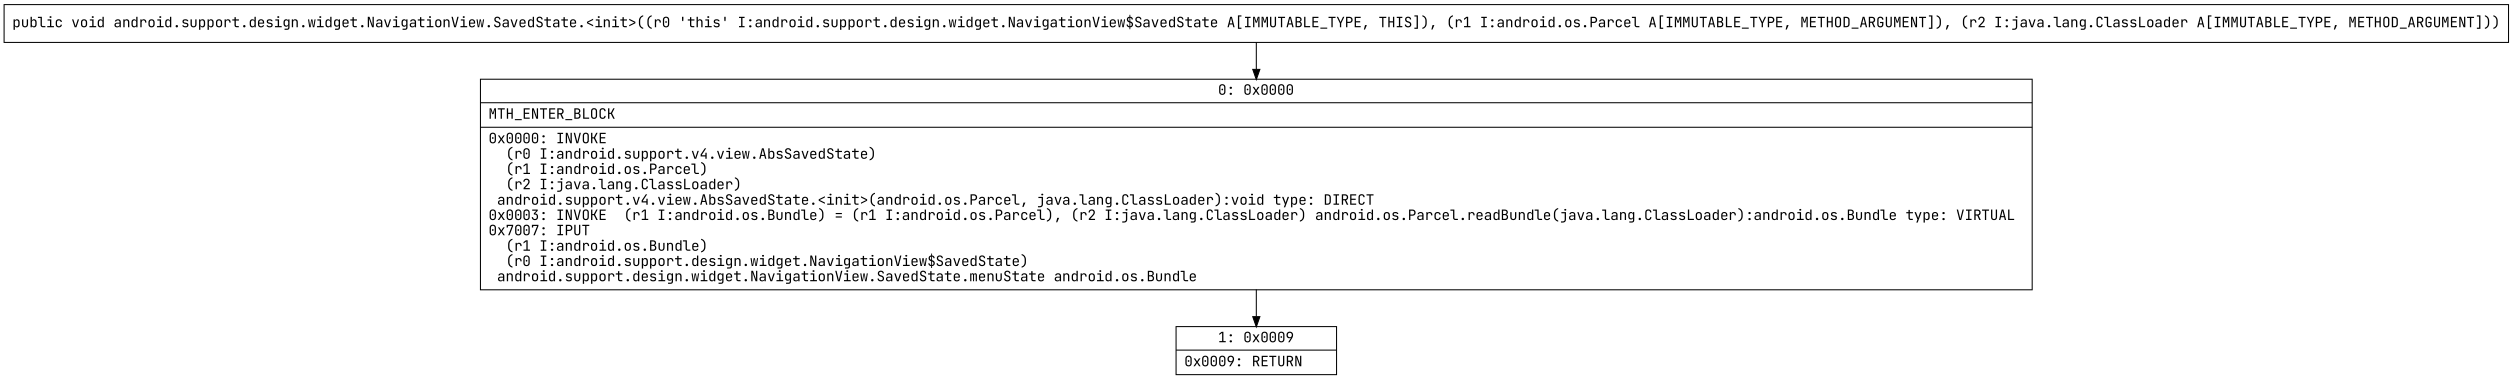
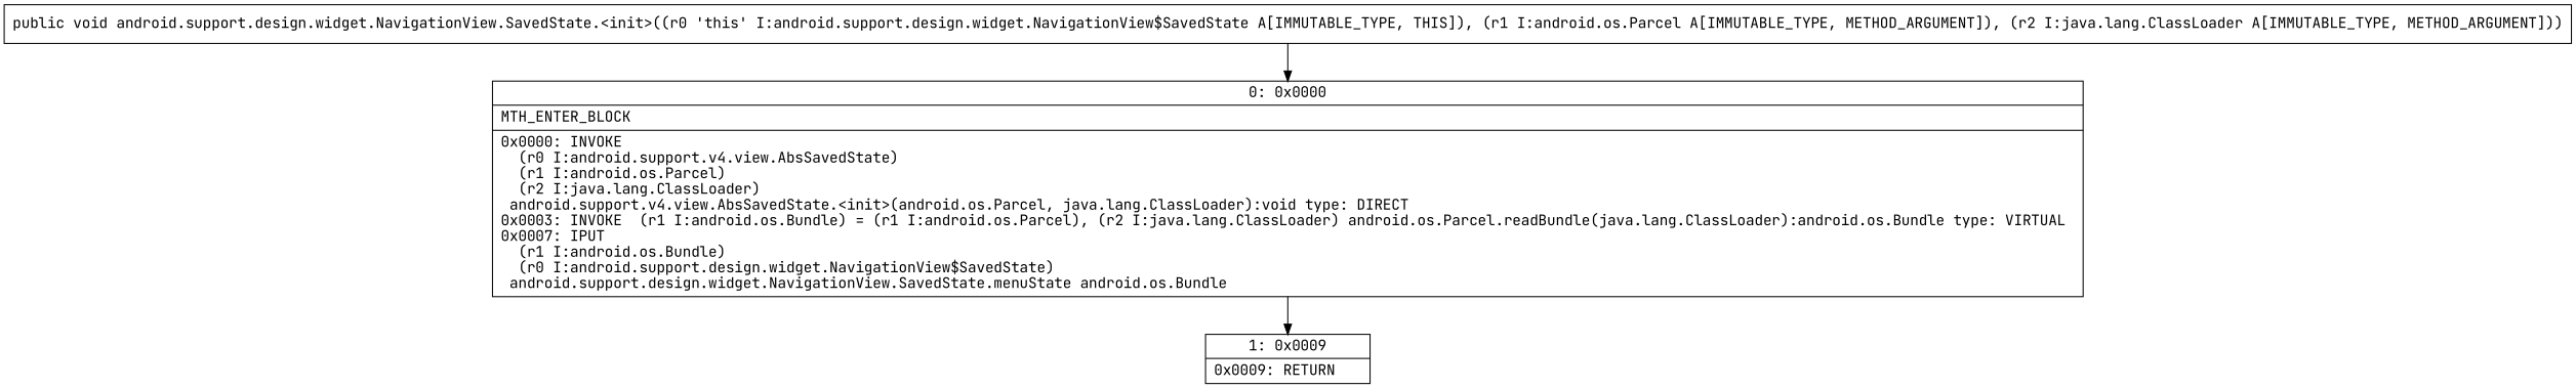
  digraph {
    fontname="JetBrains Mono"
    node [shape=record fontname="JetBrains Mono"]
    edge [fontname="JetBrains Mono"]
-   n1 [label="{0\:\ 0x0000|MTH_ENTER_BLOCK\l|0x0000: INVOKE  \l  (r0 I:android.support.v4.view.AbsSavedState)\l  (r1 I:android.os.Parcel)\l  (r2 I:java.lang.ClassLoader)\l android.support.v4.view.AbsSavedState.\<init\>(android.os.Parcel, java.lang.ClassLoader):void type: DIRECT \l0x0003: INVOKE  (r1 I:android.os.Bundle) = (r1 I:android.os.Parcel), (r2 I:java.lang.ClassLoader) android.os.Parcel.readBundle(java.lang.ClassLoader):android.os.Bundle type: VIRTUAL \l0x7007: IPUT  \l  (r1 I:android.os.Bundle)\l  (r0 I:android.support.design.widget.NavigationView$SavedState)\l android.support.design.widget.NavigationView.SavedState.menuState android.os.Bundle \l}"]
+   n1 [label="{0\:\ 0x0000|MTH_ENTER_BLOCK\l|0x0000: INVOKE  \l  (r0 I:android.support.v4.view.AbsSavedState)\l  (r1 I:android.os.Parcel)\l  (r2 I:java.lang.ClassLoader)\l android.support.v4.view.AbsSavedState.\<init\>(android.os.Parcel, java.lang.ClassLoader):void type: DIRECT \l0x0003: INVOKE  (r1 I:android.os.Bundle) = (r1 I:android.os.Parcel), (r2 I:java.lang.ClassLoader) android.os.Parcel.readBundle(java.lang.ClassLoader):android.os.Bundle type: VIRTUAL \l0x0007: IPUT  \l  (r1 I:android.os.Bundle)\l  (r0 I:android.support.design.widget.NavigationView$SavedState)\l android.support.design.widget.NavigationView.SavedState.menuState android.os.Bundle \l}"]
    n2 [label="{1\:\ 0x0009|0x0009: RETURN   \l}"]
    n3 [label="{public void android.support.design.widget.NavigationView.SavedState.\<init\>((r0 'this' I:android.support.design.widget.NavigationView$SavedState A[IMMUTABLE_TYPE, THIS]), (r1 I:android.os.Parcel A[IMMUTABLE_TYPE, METHOD_ARGUMENT]), (r2 I:java.lang.ClassLoader A[IMMUTABLE_TYPE, METHOD_ARGUMENT])) }"]
    n1 -> n2
    n3 -> n1
  }
